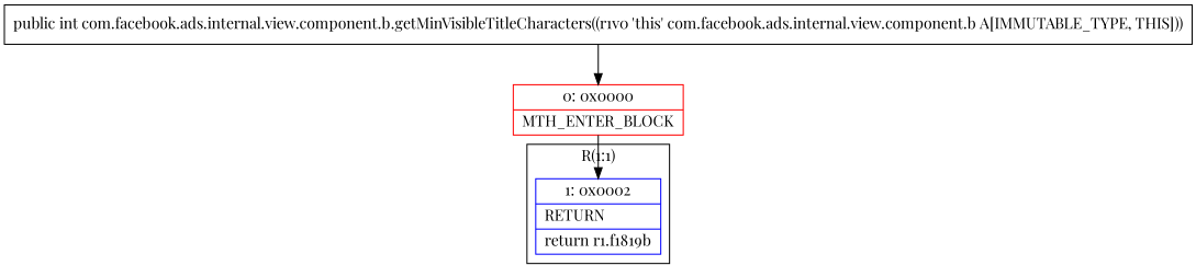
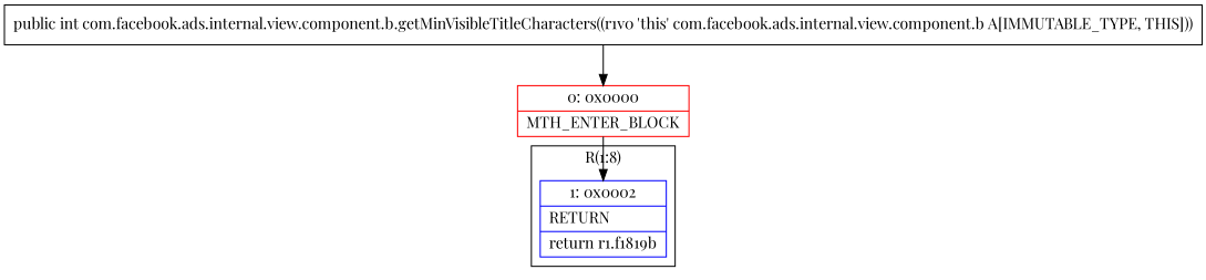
  digraph {
    fontname="Playfair Display"
    node [shape=record fontname="Playfair Display"]
    edge [fontname="Playfair Display"]
    n1 [color=blue label="{1\:\ 0x0002|RETURN\l|return r1.f1819b\l}"]
    n2 [color=red label="{0\:\ 0x0000|MTH_ENTER_BLOCK\l}"]
    n3 [label="{public int com.facebook.ads.internal.view.component.b.getMinVisibleTitleCharacters((r1v0 'this' com.facebook.ads.internal.view.component.b A[IMMUTABLE_TYPE, THIS])) }"]
    subgraph cluster_1 {
-     label="R(1:1)"
+     label="R(1:8)"
      n1
    }
    n2 -> n1
    n3 -> n2
  }
